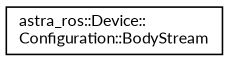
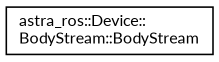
  digraph {
    rankdir=LR
    fontname=Lato
-   n1 [color=black fillcolor=white fontname=Lato fontsize=10 height=0.2 label="astra_ros::Device::\lConfiguration::BodyStream" shape=record style=filled width=0.4]
+   n1 [color=black fillcolor=white fontname=Lato fontsize=10 height=0.2 label="astra_ros::Device::\lBodyStream::BodyStream" shape=record style=filled width=0.4]
  }
